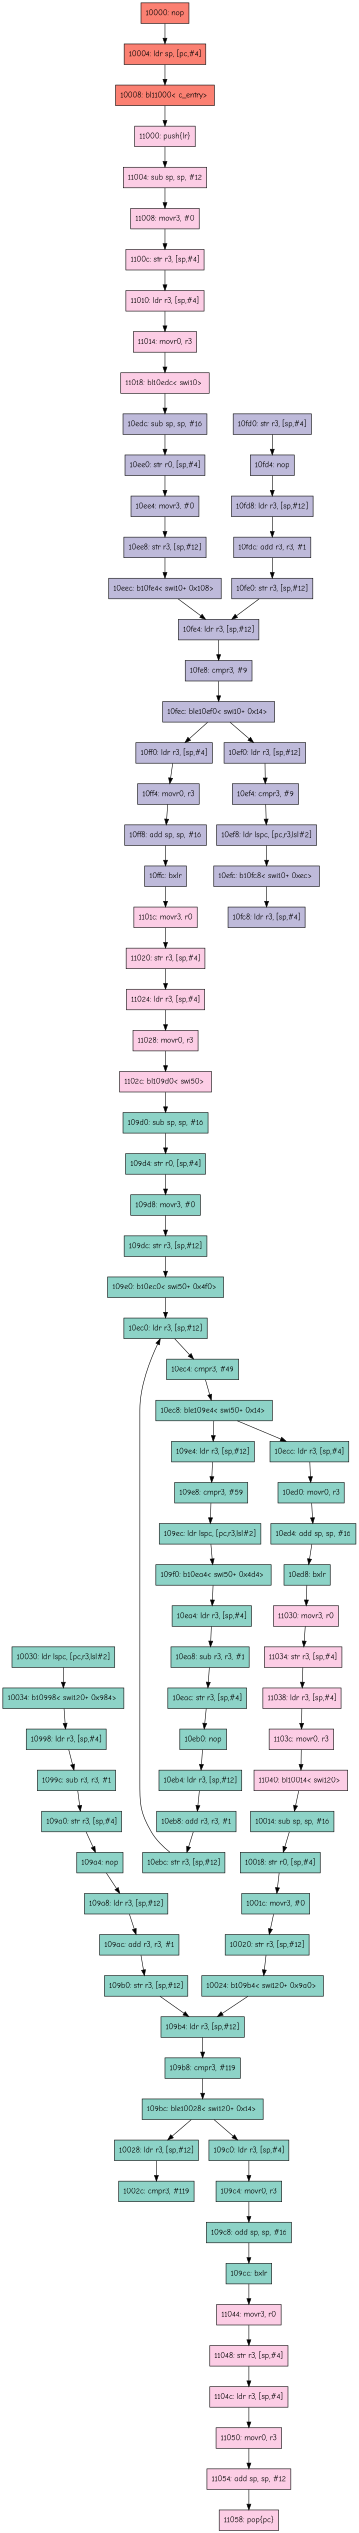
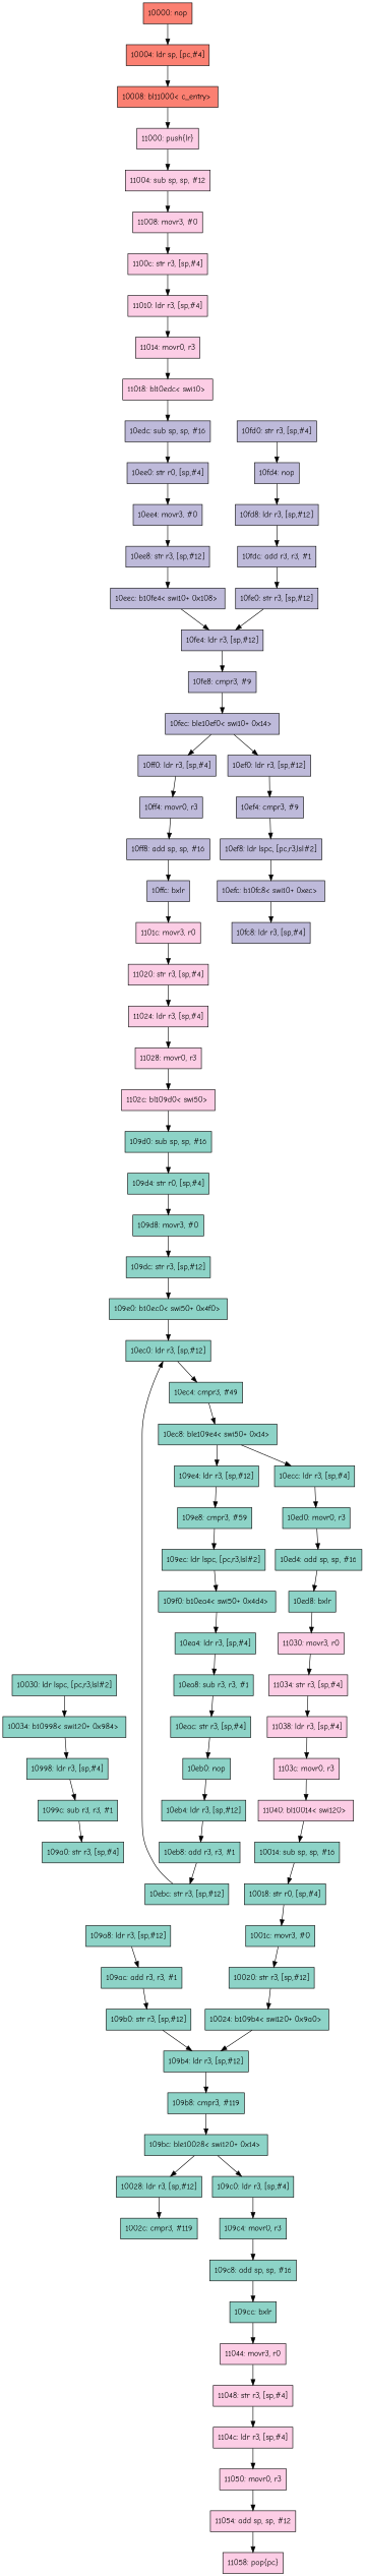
  digraph {
    fontname="Comic Neue"
    node [color=black fillcolor="/set312/1" fontname="Comic Neue" shape=rectangle style=filled]
    edge [fontname="Comic Neue"]
    n1 [fillcolor="/set312/3" label="10fd4: nop"]
    n2 [fillcolor="/set312/3" label="10fd8: ldr r3, [sp,#12]"]
    n3 [fillcolor="/set312/3" label="10fdc: add r3, r3, #1"]
    n4 [fillcolor="/set312/4" label="10000: nop"]
    n5 [fillcolor="/set312/4" label="10004: ldr sp, [pc,#4]"]
    n6 [fillcolor="/set312/4" label="10008: bl11000< c_entry> "]
    n7 [label="10eb4: ldr r3, [sp,#12]"]
    n8 [label="10eb8: add r3, r3, #1"]
    n9 [label="10ebc: str r3, [sp,#12]"]
    n10 [label="10030: ldr lspc, [pc,r3,lsl#2]"]
    n11 [label="10034: b10998< swi120+ 0x984> "]
    n12 [label="10998: ldr r3, [sp,#4]"]
    n13 [fillcolor="/set312/8" label="11010: ldr r3, [sp,#4]"]
    n14 [fillcolor="/set312/8" label="11014: movr0, r3"]
    n15 [fillcolor="/set312/8" label="11018: bl10edc< swi10> "]
    n16 [fillcolor="/set312/8" label="11000: push{lr}"]
    n17 [fillcolor="/set312/8" label="11004: sub sp, sp, #12"]
    n18 [fillcolor="/set312/8" label="11008: movr3, #0"]
    n19 [label="109c4: movr0, r3"]
    n20 [label="109c8: add sp, sp, #16"]
    n21 [label="109cc: bxlr"]
    n22 [label="109d0: sub sp, sp, #16"]
    n23 [label="109d4: str r0, [sp,#4]"]
    n24 [label="109d8: movr3, #0"]
    n25 [label="109b4: ldr r3, [sp,#12]"]
    n26 [label="109b8: cmpr3, #119"]
    n27 [label="109bc: ble10028< swi120+ 0x14> "]
    n28 [label="10020: str r3, [sp,#12]"]
    n29 [label="10024: b109b4< swi120+ 0x9a0> "]
    n30 [label="10ea4: ldr r3, [sp,#4]"]
    n31 [label="10ea8: sub r3, r3, #1"]
    n32 [label="10eac: str r3, [sp,#4]"]
    n33 [label="109dc: str r3, [sp,#12]"]
    n34 [label="109e0: b10ec0< swi50+ 0x4f0> "]
    n35 [label="10ec0: ldr r3, [sp,#12]"]
    n36 [fillcolor="/set312/8" label="11040: bl10014< swi120> "]
    n37 [label="10014: sub sp, sp, #16"]
    n38 [label="10018: str r0, [sp,#4]"]
    n39 [label="1001c: movr3, #0"]
    n40 [label="109e4: ldr r3, [sp,#12]"]
    n41 [label="109e8: cmpr3, #59"]
    n42 [label="109ec: ldr lspc, [pc,r3,lsl#2]"]
    n43 [fillcolor="/set312/3" label="10ee8: str r3, [sp,#12]"]
    n44 [fillcolor="/set312/3" label="10eec: b10fe4< swi10+ 0x108> "]
    n45 [fillcolor="/set312/3" label="10fe4: ldr r3, [sp,#12]"]
    n46 [fillcolor="/set312/3" label="10fd0: str r3, [sp,#4]"]
    n47 [label="10ec8: ble109e4< swi50+ 0x14> "]
    n48 [label="10ecc: ldr r3, [sp,#4]"]
    n49 [label="10ed0: movr0, r3"]
    n50 [fillcolor="/set312/3" label="10ef4: cmpr3, #9"]
    n51 [fillcolor="/set312/3" label="10ef8: ldr lspc, [pc,r3,lsl#2]"]
    n52 [fillcolor="/set312/3" label="10efc: b10fc8< swi10+ 0xec> "]
    n53 [fillcolor="/set312/8" label="11054: add sp, sp, #12"]
    n54 [fillcolor="/set312/8" label="11058: pop{pc}"]
    n55 [label="10ec4: cmpr3, #49"]
    n56 [fillcolor="/set312/3" label="10edc: sub sp, sp, #16"]
    n57 [fillcolor="/set312/8" label="1100c: str r3, [sp,#4]"]
    n58 [fillcolor="/set312/3" label="10fe0: str r3, [sp,#12]"]
    n59 [fillcolor="/set312/8" label="11048: str r3, [sp,#4]"]
    n60 [fillcolor="/set312/8" label="1104c: ldr r3, [sp,#4]"]
    n61 [fillcolor="/set312/8" label="11050: movr0, r3"]
    n62 [label="1099c: sub r3, r3, #1"]
    n63 [label="10028: ldr r3, [sp,#12]"]
    n64 [label="109c0: ldr r3, [sp,#4]"]
    n65 [fillcolor="/set312/8" label="1102c: bl109d0< swi50> "]
    n66 [fillcolor="/set312/3" label="10ff8: add sp, sp, #16"]
    n67 [fillcolor="/set312/3" label="10ffc: bxlr"]
    n68 [fillcolor="/set312/8" label="1101c: movr3, r0"]
    n69 [label="109ac: add r3, r3, #1"]
    n70 [label="109b0: str r3, [sp,#12]"]
    n71 [fillcolor="/set312/3" label="10ee0: str r0, [sp,#4]"]
    n72 [fillcolor="/set312/3" label="10ee4: movr3, #0"]
    n73 [fillcolor="/set312/3" label="10fc8: ldr r3, [sp,#4]"]
    n74 [fillcolor="/set312/3" label="10fe8: cmpr3, #9"]
    n75 [fillcolor="/set312/3" label="10fec: ble10ef0< swi10+ 0x14> "]
    n76 [fillcolor="/set312/8" label="11020: str r3, [sp,#4]"]
    n77 [fillcolor="/set312/8" label="11024: ldr r3, [sp,#4]"]
    n78 [fillcolor="/set312/8" label="11028: movr0, r3"]
    n79 [label="10ed4: add sp, sp, #16"]
    n80 [label="10ed8: bxlr"]
    n81 [label="109a8: ldr r3, [sp,#12]"]
    n82 [label="1002c: cmpr3, #119"]
    n83 [label="109f0: b10ea4< swi50+ 0x4d4> "]
    n84 [fillcolor="/set312/3" label="10ff0: ldr r3, [sp,#4]"]
    n85 [fillcolor="/set312/3" label="10ef0: ldr r3, [sp,#12]"]
    n86 [fillcolor="/set312/8" label="1103c: movr0, r3"]
    n87 [fillcolor="/set312/8" label="11030: movr3, r0"]
    n88 [fillcolor="/set312/8" label="11034: str r3, [sp,#4]"]
    n89 [label="10eb0: nop"]
-   n90 [label="109a4: nop"]
    n91 [fillcolor="/set312/8" label="11044: movr3, r0"]
    n92 [fillcolor="/set312/3" label="10ff4: movr0, r3"]
    n93 [label="109a0: str r3, [sp,#4]"]
    n94 [fillcolor="/set312/8" label="11038: ldr r3, [sp,#4]"]
    n1 -> n2
    n2 -> n3
    n3 -> n58
    n4 -> n5
    n5 -> n6
    n6 -> n16
    n7 -> n8
    n8 -> n9
    n9 -> n35
    n10 -> n11
    n11 -> n12
    n12 -> n62
    n13 -> n14
    n14 -> n15
    n15 -> n56
    n16 -> n17
    n17 -> n18
    n18 -> n57
    n19 -> n20
    n20 -> n21
    n21 -> n91
    n22 -> n23
    n23 -> n24
    n24 -> n33
    n25 -> n26
    n26 -> n27
    n27 -> n63
    n27 -> n64
    n28 -> n29
    n29 -> n25
    n30 -> n31
    n31 -> n32
    n32 -> n89
    n33 -> n34
    n34 -> n35
    n35 -> n55
    n36 -> n37
    n37 -> n38
    n38 -> n39
    n39 -> n28
    n40 -> n41
    n41 -> n42
    n42 -> n83
    n43 -> n44
    n44 -> n45
    n45 -> n74
    n46 -> n1
    n47 -> n40
    n47 -> n48
    n48 -> n49
    n49 -> n79
    n50 -> n51
    n51 -> n52
    n52 -> n73
    n53 -> n54
    n55 -> n47
    n56 -> n71
    n57 -> n13
    n58 -> n45
    n59 -> n60
    n60 -> n61
    n61 -> n53
    n62 -> n93
    n63 -> n82
    n64 -> n19
    n65 -> n22
    n66 -> n67
    n67 -> n68
    n68 -> n76
    n69 -> n70
    n70 -> n25
    n71 -> n72
    n72 -> n43
    n74 -> n75
    n75 -> n84
    n75 -> n85
    n76 -> n77
    n77 -> n78
    n78 -> n65
    n79 -> n80
    n80 -> n87
    n81 -> n69
    n83 -> n30
    n84 -> n92
    n85 -> n50
    n86 -> n36
    n87 -> n88
    n88 -> n94
    n89 -> n7
-   n90 -> n81
    n91 -> n59
    n92 -> n66
-   n93 -> n90
    n94 -> n86
  }
